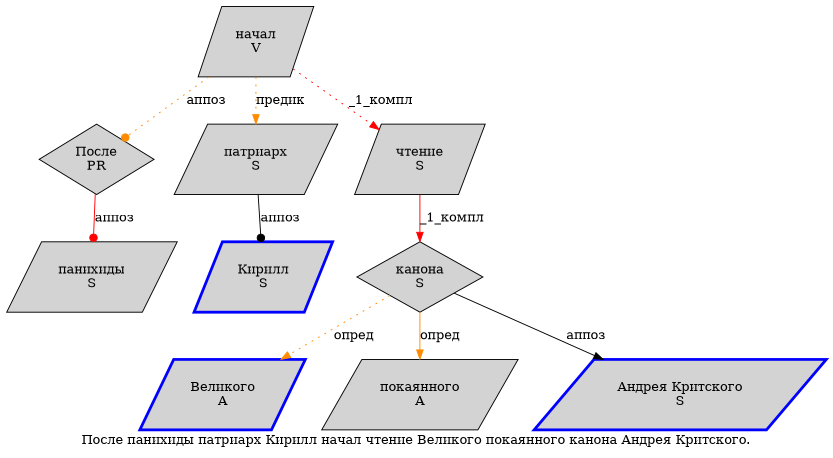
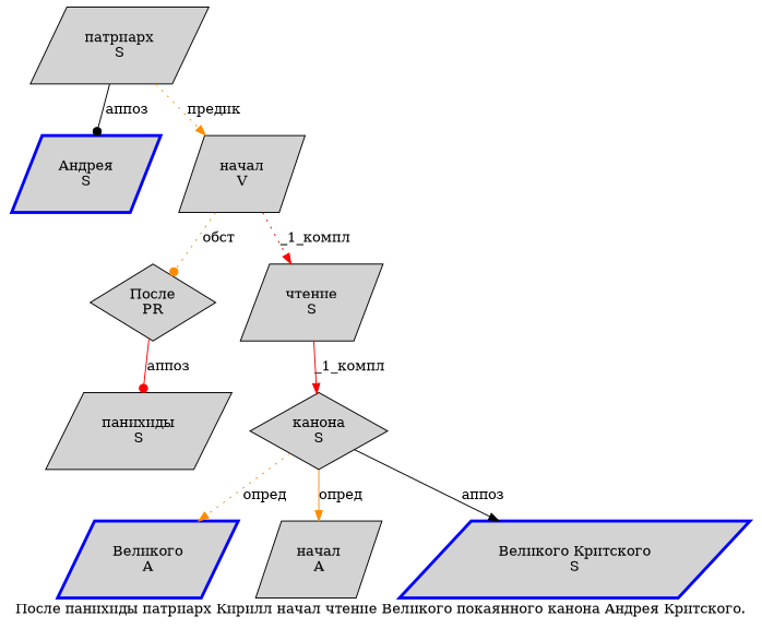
  digraph {
    label="После панихиды патриарх Кирилл начал чтение Великого покаянного канона Андрея Критского."
    node [fillcolor=lightgray penwidth=1 shape=parallelogram style=filled]
    edge [arrowhead=normal color=darkorange style=solid]
    n1 [label="После\nPR" shape=diamond]
    n2 [label="панихиды\nS"]
    n3 [label="патриарх\nS"]
-   n4 [color=blue label="Кирилл\nS" penwidth=3]
+   n4 [color=blue label="Андрея\nS" penwidth=3]
    n5 [label="начал\nV"]
    n6 [label="чтение\nS"]
    n7 [label="канона\nS" shape=diamond]
    n8 [color=blue label="Великого\nA" penwidth=3]
-   n9 [label="покаянного\nA"]
-   n10 [color=blue label="Андрея Критского\nS" penwidth=3]
+   n9 [label="начал\nA"]
+   n10 [color=blue label="Великого Критского\nS" penwidth=3]
    n1 -> n2 [arrowhead=dot color=red label="аппоз"]
    n3 -> n4 [arrowhead=dot color=black label="аппоз"]
-   n5 -> n1 [arrowhead=dot label="аппоз" style=dotted]
-   n5 -> n3 [label="предик" style=dotted]
+   n5 -> n1 [arrowhead=dot label="обст" style=dotted]
+   n3 -> n5 [label="предик" style=dotted]
    n5 -> n6 [color=red label="_1_компл" style=dotted]
    n6 -> n7 [color=red label="_1_компл"]
    n7 -> n8 [label="опред" style=dotted]
    n7 -> n9 [label="опред"]
    n7 -> n10 [color=black label="аппоз"]
  }
